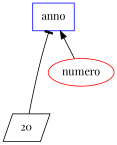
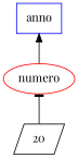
  digraph {
    fontname="Playfair Display"
    rankdir=BT
    node [fontname="Playfair Display"]
    edge [fontname="Playfair Display"]
    n1 [label=20 shape=parallelogram]
    n2 [color=red label=numero shape=ellipse]
    n3 [color=blue label=anno shape=box]
    subgraph sub_1 {
      rank=source
      n1
    }
    subgraph sub_2 {
      rank=same
      n2
    }
    subgraph sub_3 {
      rank=same
      n3
    }
    subgraph sub_4 {
      rank=same
    }
    subgraph sub_5 {
      rank=same
    }
-   n1 -> n3 [arrowhead=tee]
+   n1 -> n2 [arrowhead=tee]
    n2 -> n3 [arrowhead=normal]
  }
